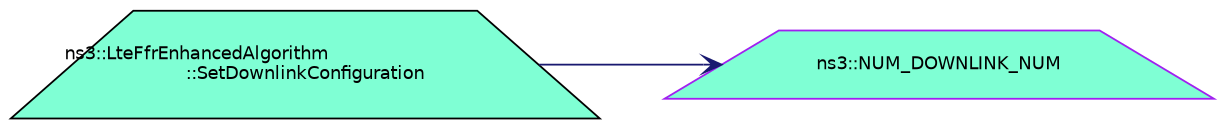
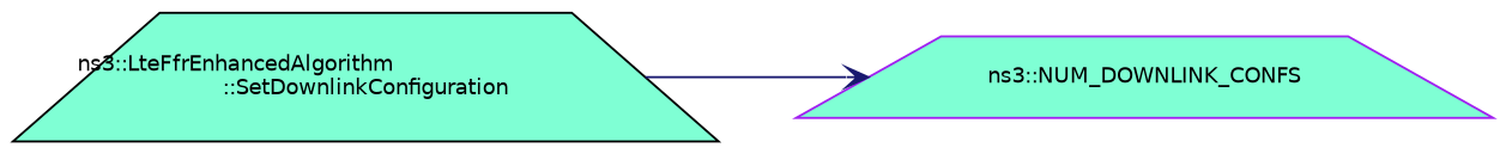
  digraph {
    rankdir=LR
    node [fillcolor=aquamarine fontname=Helvetica fontsize=10 shape=trapezium style=filled]
    n1 [color=black fontcolor=black height=0.2 label="ns3::LteFfrEnhancedAlgorithm\l::SetDownlinkConfiguration" width=0.4]
-   n2 [color=purple height=0.2 label="ns3::NUM_DOWNLINK_NUM" width=0.4]
+   n2 [color=purple height=0.2 label="ns3::NUM_DOWNLINK_CONFS" width=0.4]
    n1 -> n2 [color=midnightblue fontname=Helvetica fontsize=10 labelfontname=Helvetica labelfontsize=10 style=solid arrowhead=vee]
  }
